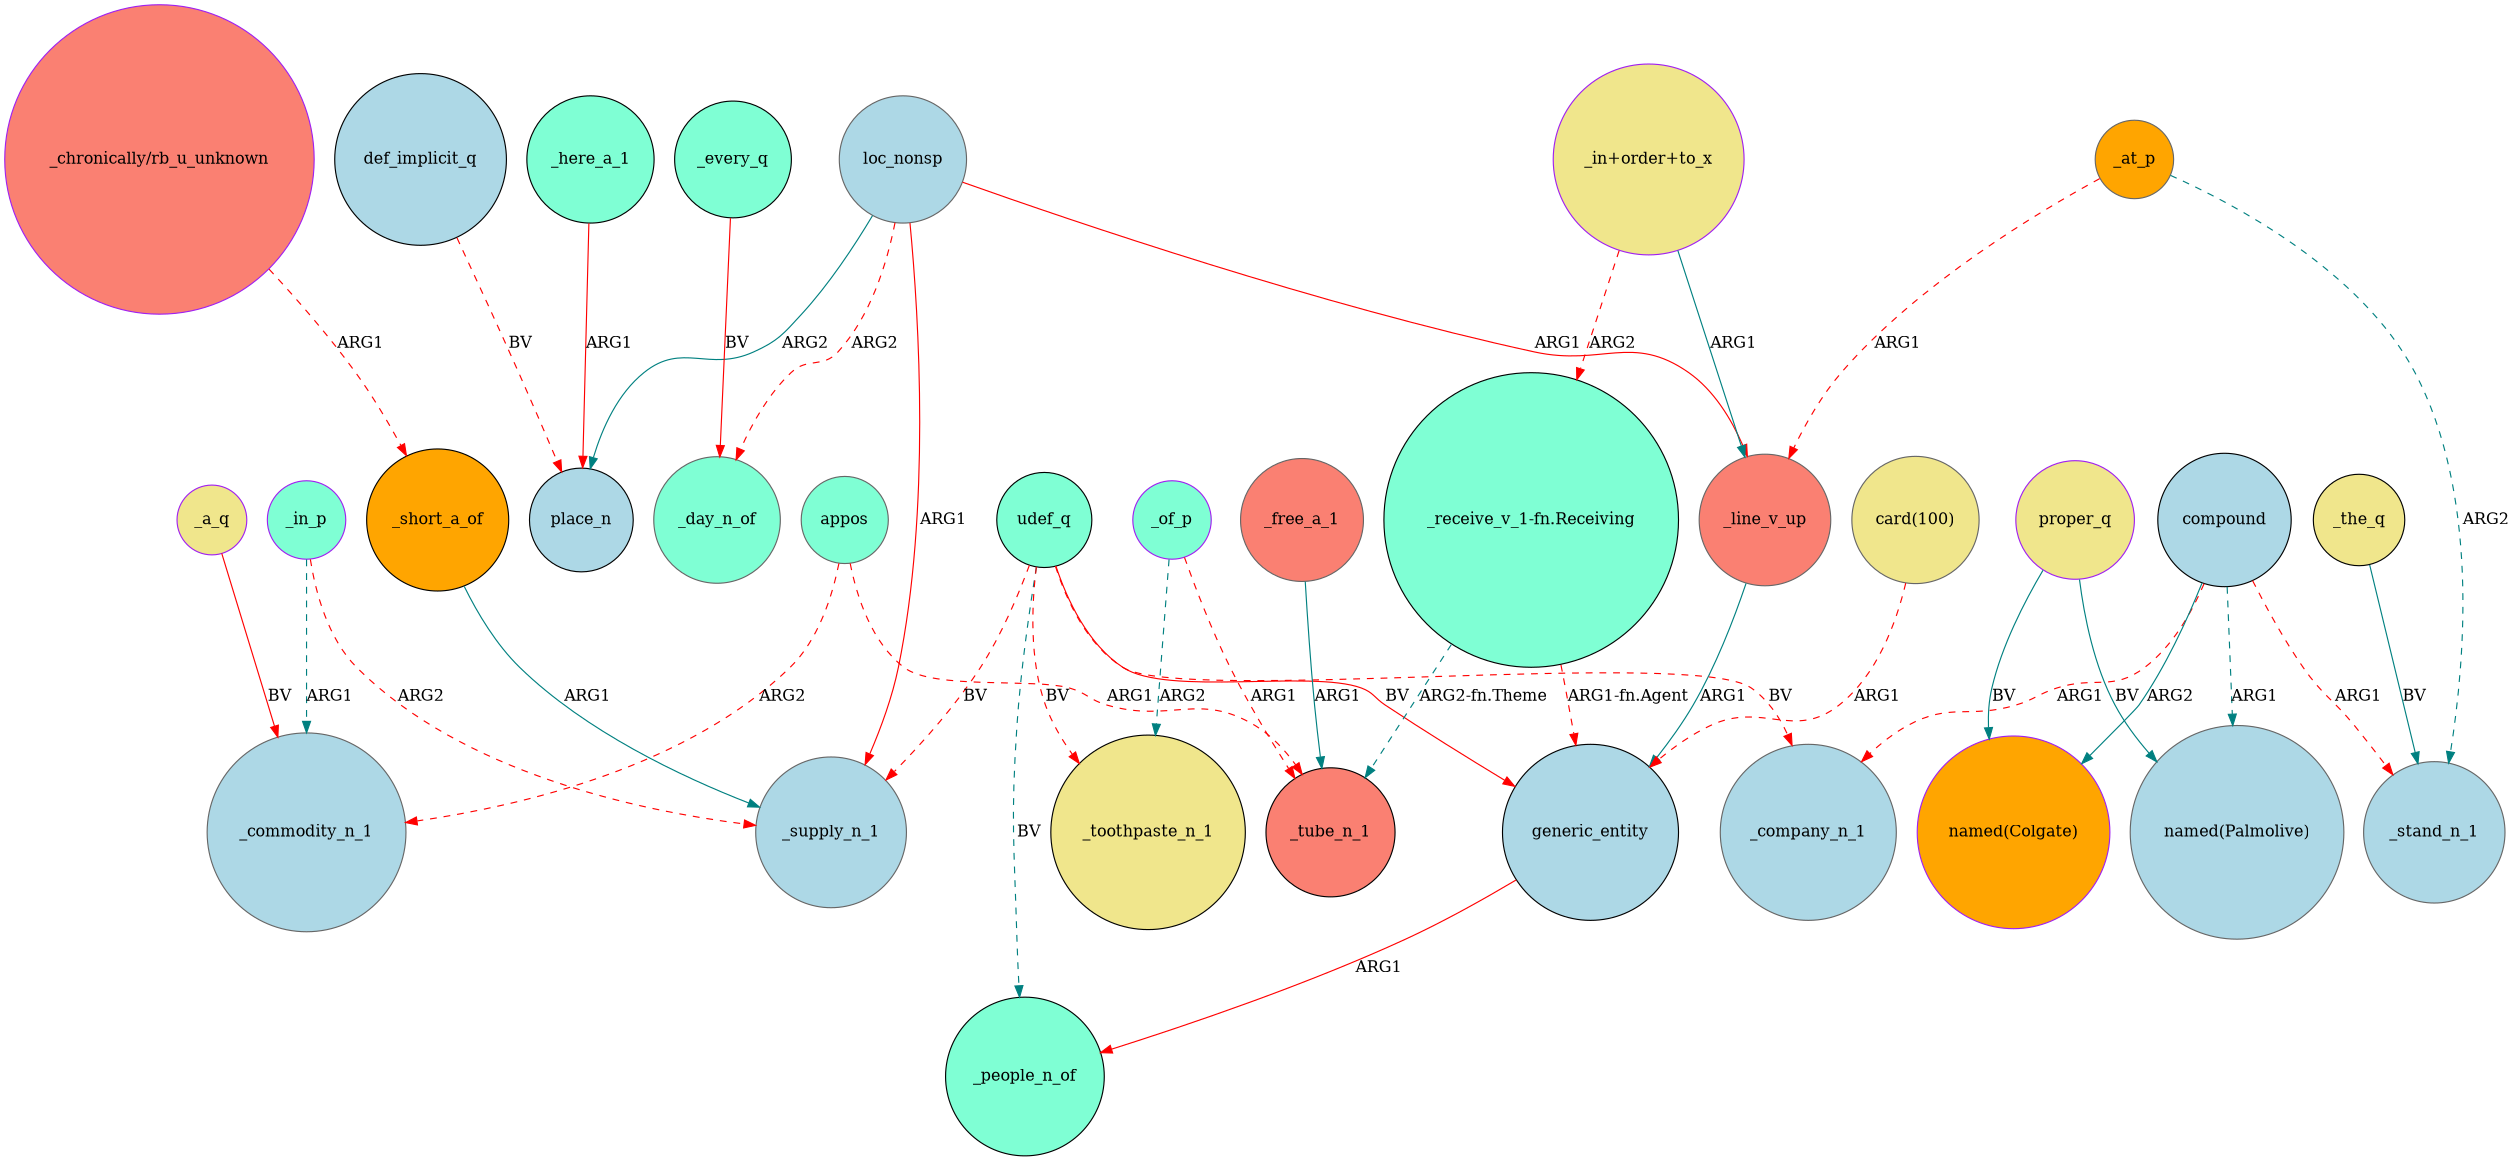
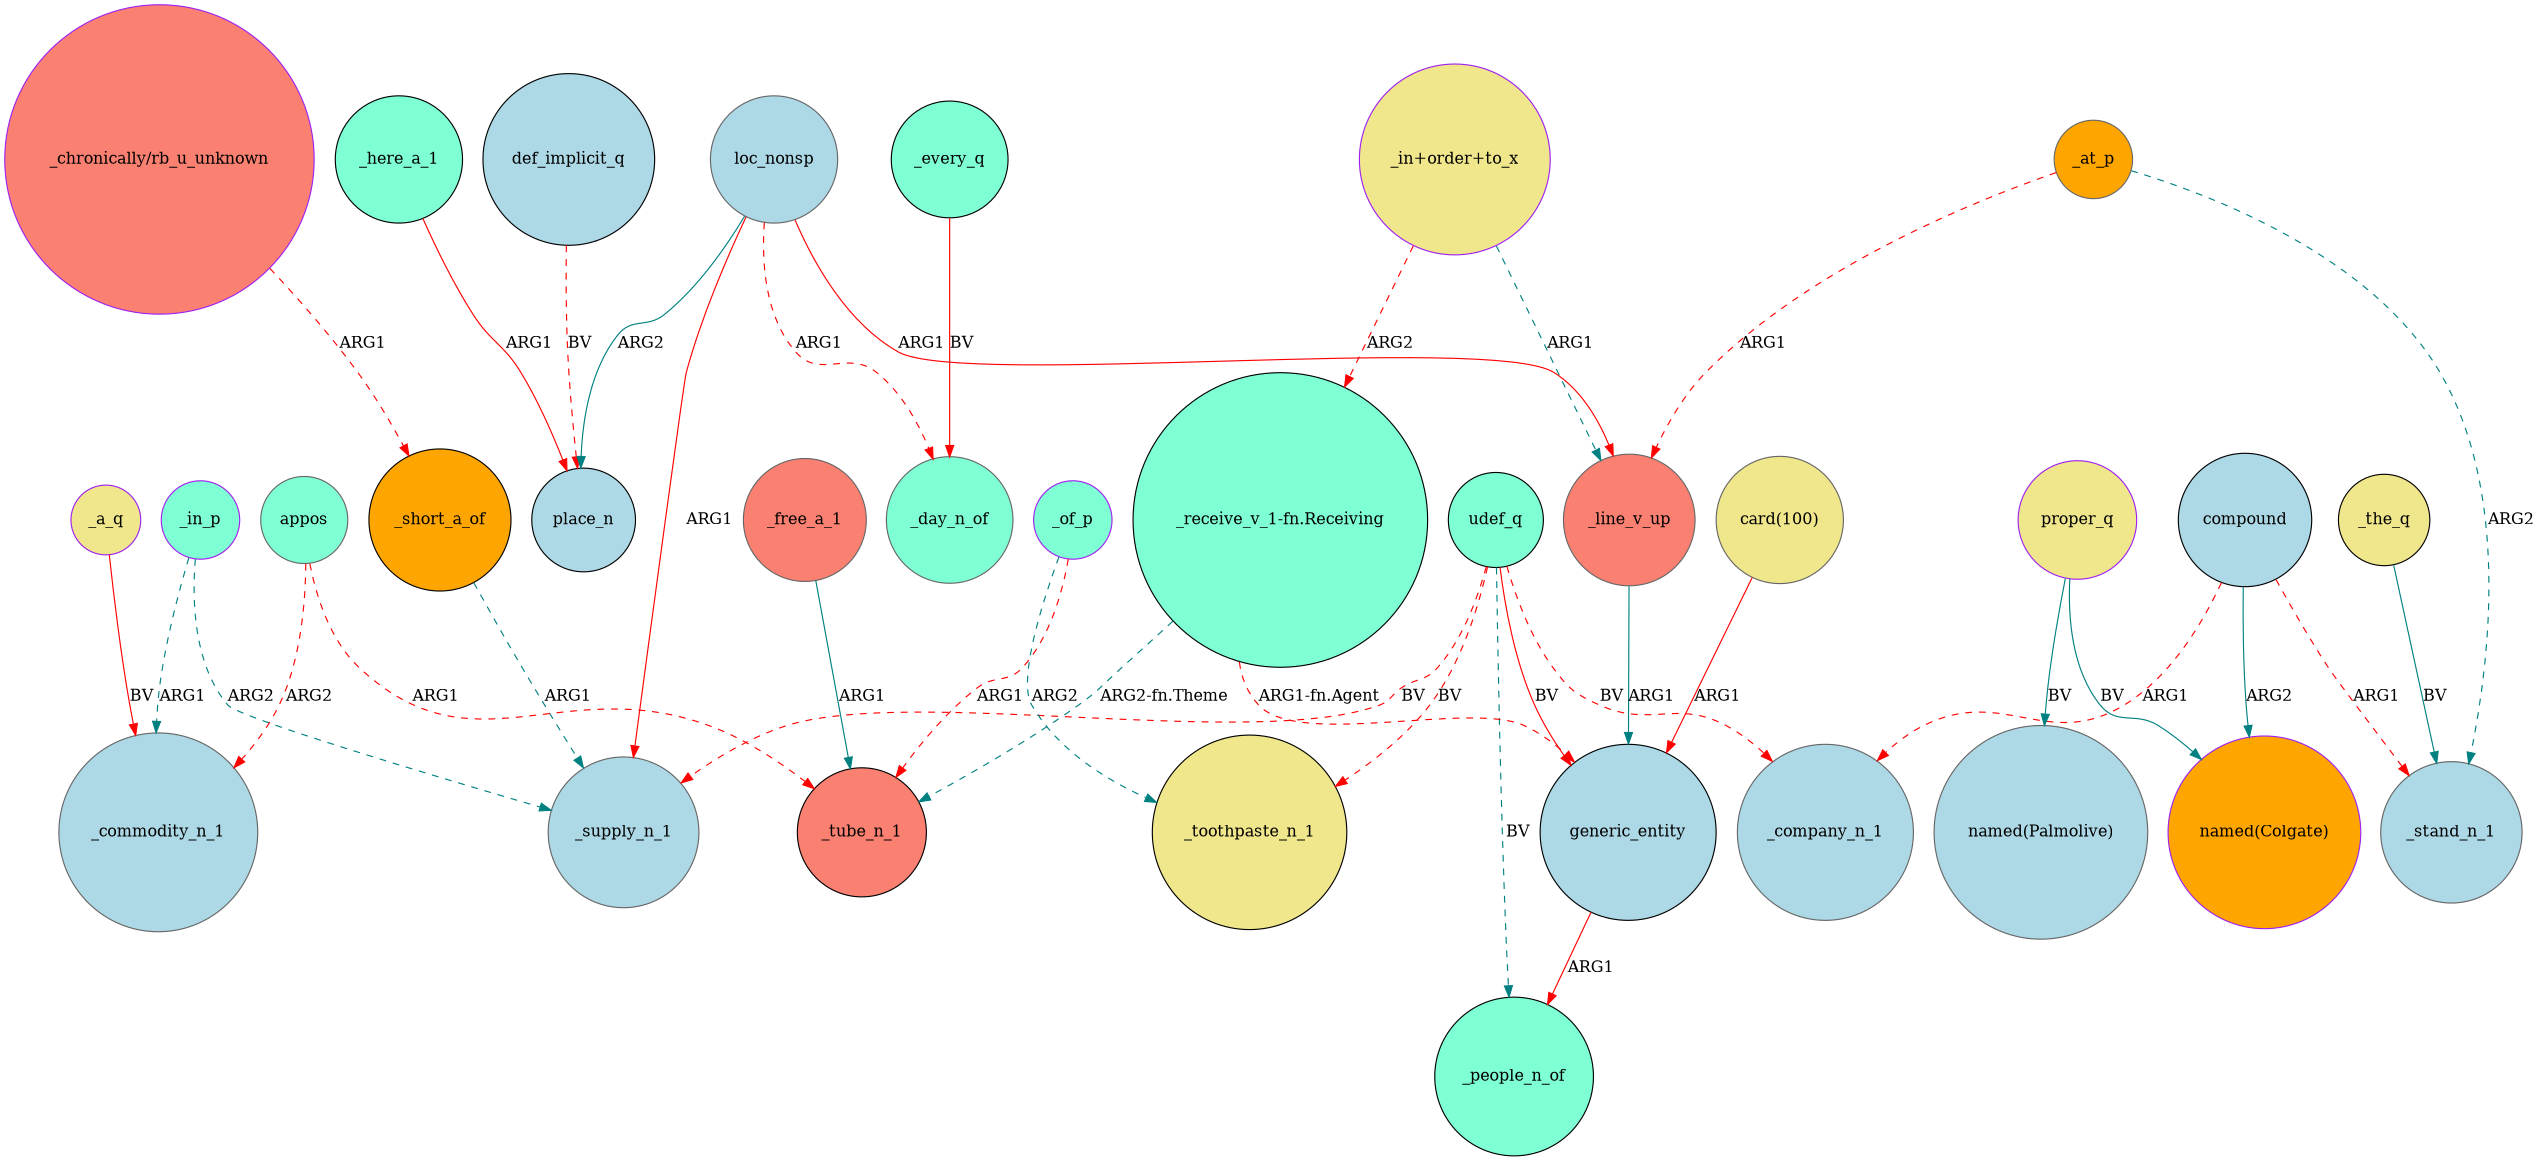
  digraph {
    node [color=black fillcolor=lightblue shape=circle style=filled]
    edge [color=red style=dashed]
    _line_v_up [color=gray40 fillcolor=salmon]
    generic_entity
    _people_n_of [fillcolor=aquamarine]
    _here_a_1 [fillcolor=aquamarine]
    place_n
    udef_q [fillcolor=aquamarine]
    _toothpaste_n_1 [fillcolor=khaki]
    _supply_n_1 [color=gray40]
    _company_n_1 [color=gray40]
    "card(100)" [color=gray40 fillcolor=khaki]
    _in_p [color=purple fillcolor=aquamarine]
    _commodity_n_1 [color=gray40]
    _of_p [color=purple fillcolor=aquamarine]
    _tube_n_1 [fillcolor=salmon]
    _short_a_of [fillcolor=orange]
    appos [color=gray40 fillcolor=aquamarine]
    "_receive_v_1-fn.Receiving" [fillcolor=aquamarine]
    compound
    "named(Colgate)" [color=purple fillcolor=orange]
    _stand_n_1 [color=gray40]
    "named(Palmolive)" [color=gray40]
    def_implicit_q
    proper_q [color=purple fillcolor=khaki]
    _the_q [fillcolor=khaki]
    _a_q [color=purple fillcolor=khaki]
    _at_p [color=gray40 fillcolor=orange]
    "_chronically/rb_u_unknown" [color=purple fillcolor=salmon]
    loc_nonsp [color=gray40]
    _day_n_of [color=gray40 fillcolor=aquamarine]
    "_in+order+to_x" [color=purple fillcolor=khaki]
    _every_q [fillcolor=aquamarine]
    _free_a_1 [color=gray40 fillcolor=salmon]
    _line_v_up -> generic_entity [color=teal label=ARG1 style=solid]
    generic_entity -> _people_n_of [label=ARG1 style=solid]
    _here_a_1 -> place_n [label=ARG1 style=solid]
    udef_q -> generic_entity [label=BV style=solid]
    udef_q -> _people_n_of [color=teal label=BV]
    udef_q -> _toothpaste_n_1 [label=BV]
    udef_q -> _supply_n_1 [label=BV]
    udef_q -> _company_n_1 [label=BV]
-   "card(100)" -> generic_entity [label=ARG1]
-   _in_p -> _supply_n_1 [label=ARG2]
+   "card(100)" -> generic_entity [label=ARG1 style=solid]
+   _in_p -> _supply_n_1 [color=teal label=ARG2]
    _in_p -> _commodity_n_1 [color=teal label=ARG1]
    _of_p -> _toothpaste_n_1 [color=teal label=ARG2]
    _of_p -> _tube_n_1 [label=ARG1]
-   _short_a_of -> _supply_n_1 [color=teal label=ARG1 style=solid]
+   _short_a_of -> _supply_n_1 [color=teal label=ARG1]
    appos -> _commodity_n_1 [label=ARG2]
    appos -> _tube_n_1 [label=ARG1]
    "_receive_v_1-fn.Receiving" -> generic_entity [label="ARG1-fn.Agent"]
    "_receive_v_1-fn.Receiving" -> _tube_n_1 [color=teal label="ARG2-fn.Theme"]
    compound -> _company_n_1 [label=ARG1]
    compound -> "named(Colgate)" [color=teal label=ARG2 style=solid]
    compound -> _stand_n_1 [label=ARG1]
-   compound -> "named(Palmolive)" [color=teal label=ARG1]
    def_implicit_q -> place_n [label=BV]
    proper_q -> "named(Colgate)" [color=teal label=BV style=solid]
    proper_q -> "named(Palmolive)" [color=teal label=BV style=solid]
    _the_q -> _stand_n_1 [color=teal label=BV style=solid]
    _a_q -> _commodity_n_1 [label=BV style=solid]
    _at_p -> _line_v_up [label=ARG1]
    _at_p -> _stand_n_1 [color=teal label=ARG2]
    "_chronically/rb_u_unknown" -> _short_a_of [label=ARG1]
    loc_nonsp -> _line_v_up [label=ARG1 style=solid]
    loc_nonsp -> place_n [color=teal label=ARG2 style=solid]
    loc_nonsp -> _supply_n_1 [label=ARG1 style=solid]
-   loc_nonsp -> _day_n_of [label=ARG2]
-   "_in+order+to_x" -> _line_v_up [color=teal label=ARG1 style=solid]
+   loc_nonsp -> _day_n_of [label=ARG1]
+   "_in+order+to_x" -> _line_v_up [color=teal label=ARG1]
    "_in+order+to_x" -> "_receive_v_1-fn.Receiving" [label=ARG2]
    _every_q -> _day_n_of [label=BV style=solid]
    _free_a_1 -> _tube_n_1 [color=teal label=ARG1 style=solid]
  }
